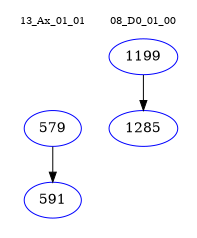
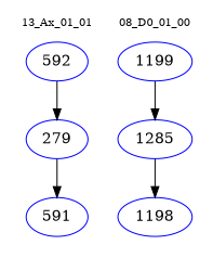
  digraph {
    node [color=blue]
    edge [color=black]
-   n2 [label=579]
+   n1 [label=592]
+   n2 [label=279]
    n3 [label=591]
    n4 [label=1199]
    n5 [label=1285]
+   n6 [label=1198]
    subgraph cluster_1 {
      color=white
      fontsize=10
      label="13_Ax_01_01"
+     n1
      n2
      n3
    }
    subgraph cluster_2 {
      color=white
      fontsize=10
      label="08_D0_01_00"
      n4
      n5
+     n6
    }
+   n1 -> n2
    n2 -> n3
    n4 -> n5
+   n5 -> n6
  }
